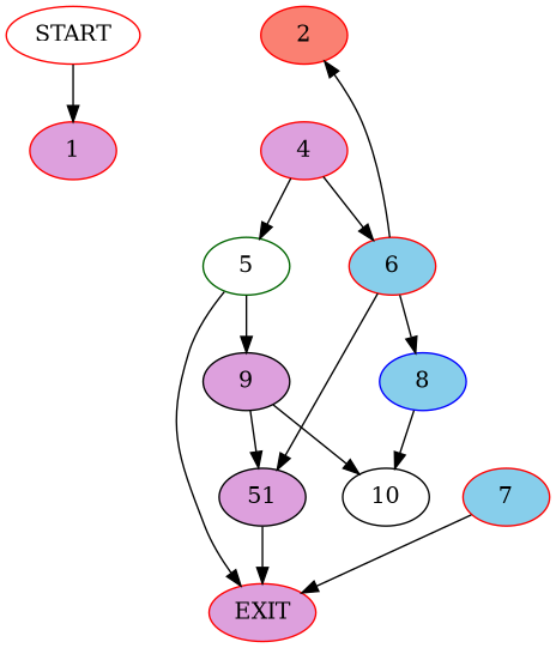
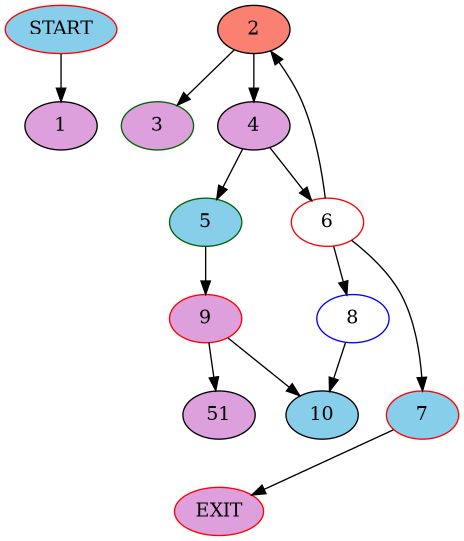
  digraph {
    node [color=red fillcolor=plum style=filled]
-   n1 [fillcolor=white label=START]
-   1
-   2 [fillcolor=salmon]
-   4
+   n1 [fillcolor=skyblue label=START]
+   1 [color=black]
+   2 [color=black fillcolor=salmon]
+   3 [color=darkgreen]
+   4 [color=black]
    n6 [label=EXIT]
-   5 [color=darkgreen fillcolor=white]
-   6 [fillcolor=skyblue]
-   9 [color=black]
+   5 [color=darkgreen fillcolor=skyblue]
+   6 [fillcolor=white]
+   9
    7 [fillcolor=skyblue]
-   8 [color=blue fillcolor=skyblue]
-   10 [color=black fillcolor=white]
+   8 [color=blue fillcolor=white]
+   10 [color=black fillcolor=skyblue]
    n13 [color=black label=51]
    n1 -> 1
+   2 -> 3
+   2 -> 4
    4 -> 5
    4 -> 6
-   5 -> n6
    5 -> 9
    6 -> 2
-   6 -> n13
+   6 -> 7
    6 -> 8
    9 -> 10
    9 -> n13
    7 -> n6
    8 -> 10
-   n13 -> n6
  }
